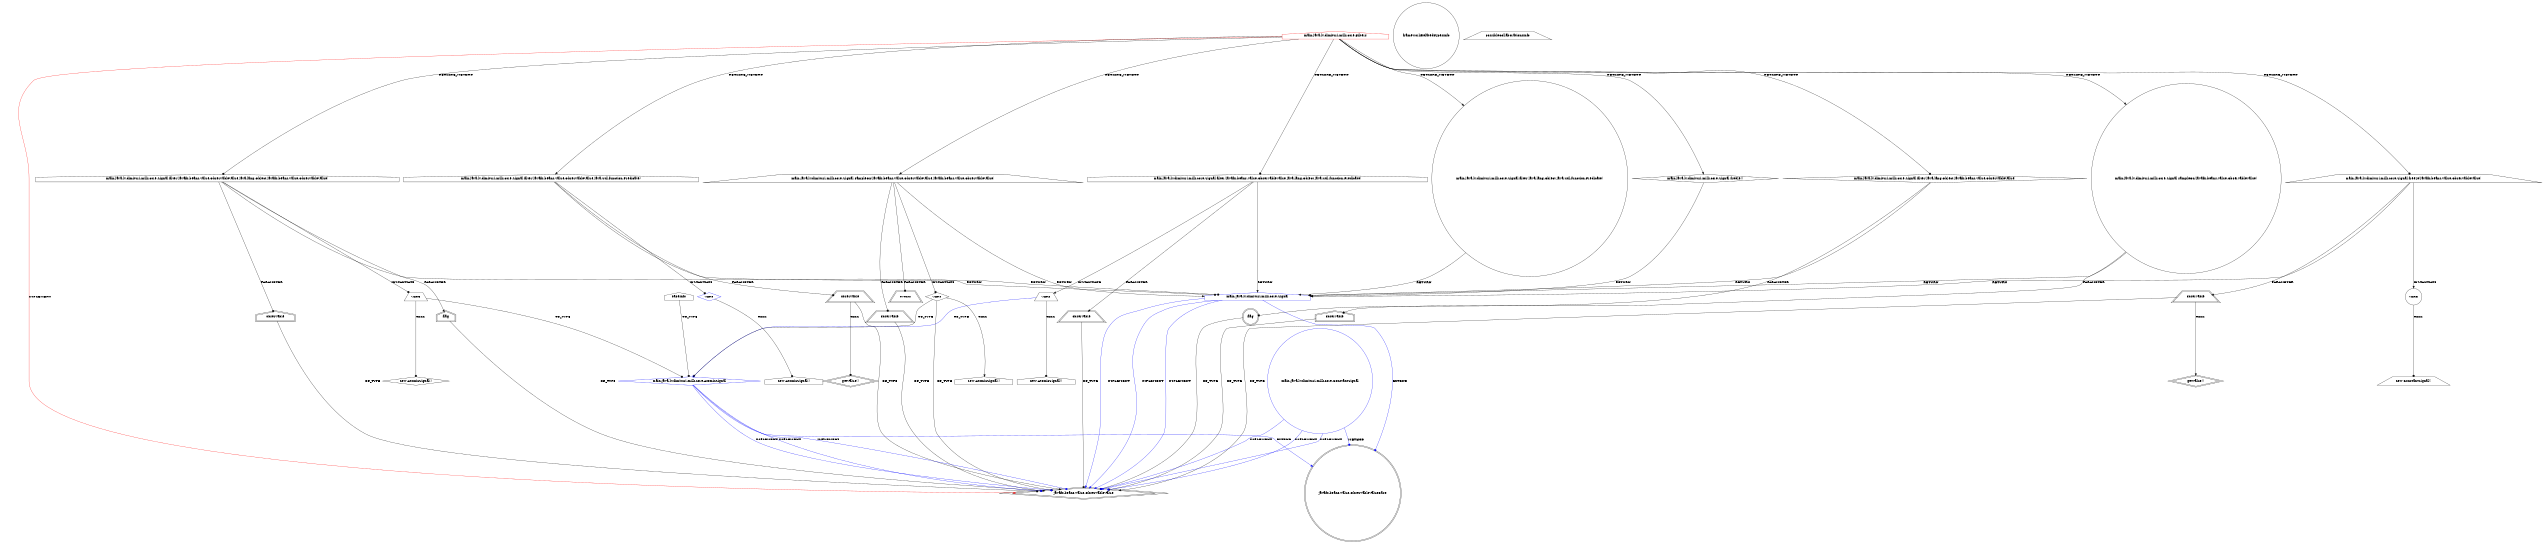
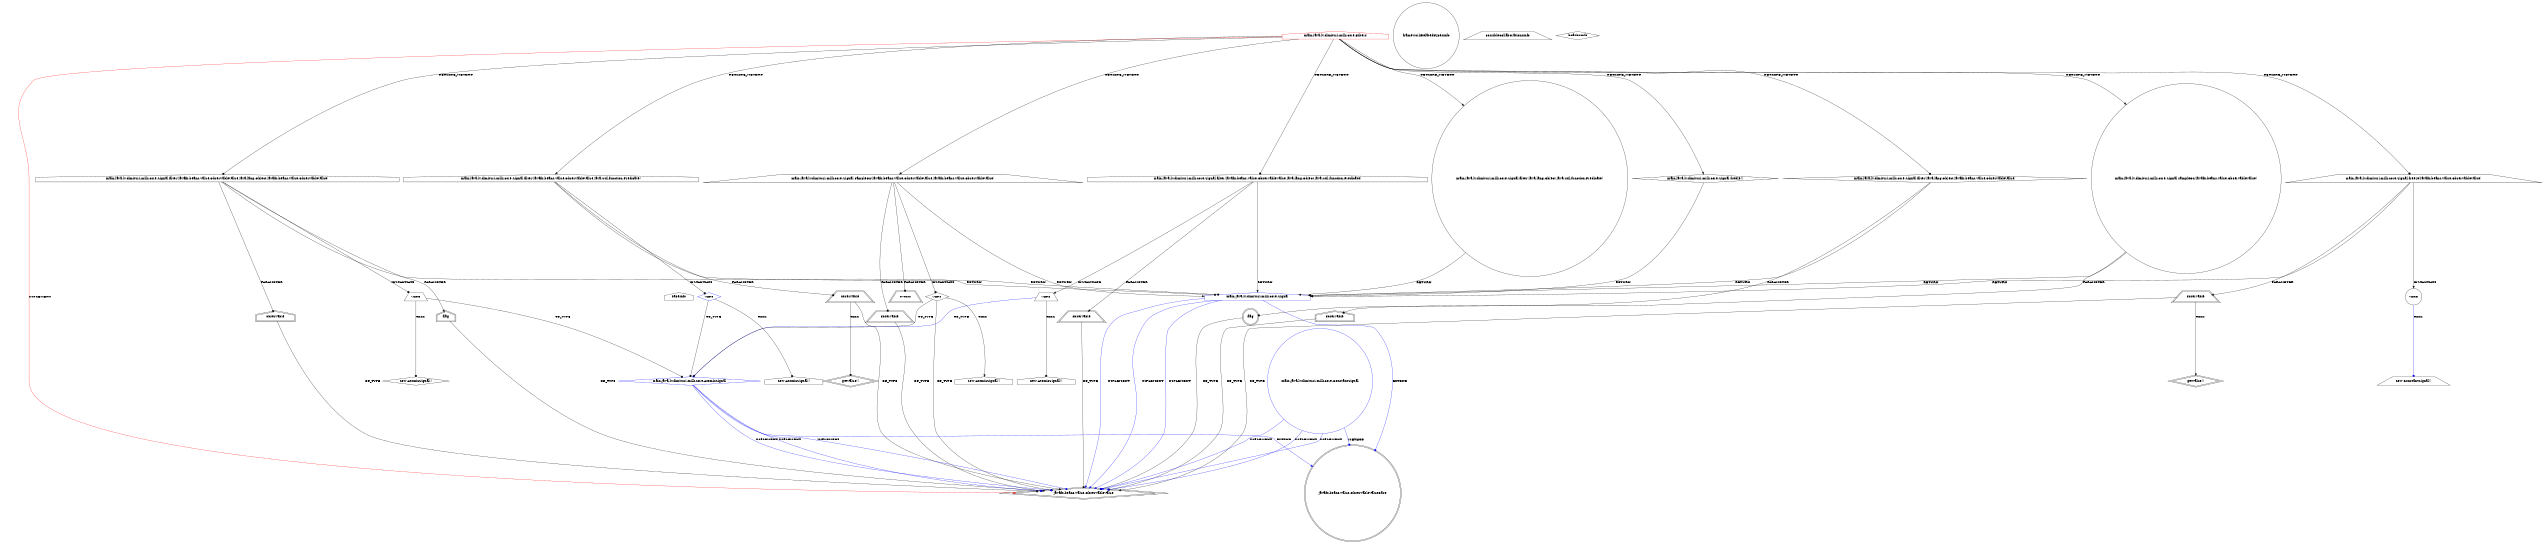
  digraph {
    node [shape=house isFrameworkType=false vertexType=CLIENT_METHOD_DECLARATION]
    edge [arrowhead=dot]
    baseInfo [category=extension_graph graphId=2472 isAnonymous=false possibleRelation=true isFrameworkType="" vertexType=""]
    frameworkRelatedTypesInfo [0="javafx.beans.value.ObservableValue" shape=circle isFrameworkType="" vertexType=""]
    possibleCollaborationsInfo [0="2472~CLIENT_METHOD_DECLARATION-INSTANTIATION-CLIENT_METHOD_DECLARATION-INSTANTIATION-CLIENT_METHOD_DECLARATION-INSTANTIATION-CLIENT_METHOD_DECLARATION-INSTANTIATION-~javafx.beans.value.ObservableValue ~javafx.beans.value.ObservableValueBase javafx.beans.value.ObservableValue javafx.beans.value.ObservableValue javafx.beans.value.ObservableValue ~false~false" 1="2472~CLIENT_METHOD_DECLARATION-RETURN_TYPE-CLIENT_METHOD_DECLARATION-RETURN_TYPE-CLIENT_METHOD_DECLARATION-RETURN_TYPE-CLIENT_METHOD_DECLARATION-RETURN_TYPE-CLIENT_METHOD_DECLARATION-RETURN_TYPE-CLIENT_METHOD_DECLARATION-RETURN_TYPE-CLIENT_METHOD_DECLARATION-RETURN_TYPE-CLIENT_METHOD_DECLARATION-RETURN_TYPE-CLIENT_METHOD_DECLARATION-RETURN_TYPE-~javafx.beans.value.ObservableValue ~javafx.beans.value.ObservableValueBase javafx.beans.value.ObservableValue javafx.beans.value.ObservableValue javafx.beans.value.ObservableValue ~false~false" 2="2472~CLIENT_METHOD_DECLARATION-INSTANTIATION-~javafx.beans.value.ObservableValue ~javafx.beans.value.ObservableValueBase javafx.beans.value.ObservableValue javafx.beans.value.ObservableValue javafx.beans.value.ObservableValue ~false~false" shape=trapezium isFrameworkType="" vertexType=""]
+   locationInfo [contextSignature=Filters filePath="/dimituri-milk/milk-master/milk-core/src/main/java/lv/dimituri/milk/core/Filters.java" graphId=2472 projectName="dimituri-milk" shape=diamond isFrameworkType="" vertexType=""]
    n5 [color=red label="main.java.lv.dimituri.milk.core.Filters" vertexType=ROOT_CLIENT_CLASS_DECLARATION]
    n6 [isFrameworkType=true label="javafx.beans.value.ObservableValue" peripheries=2 shape=diamond vertexType=FRAMEWORK_INTERFACE_TYPE]
    n7 [label="main.java.lv.dimituri.milk.core.Signal filter(javafx.beans.value.ObservableValue,java.util.function.Predicate)"]
    n8 [label="main.java.lv.dimituri.milk.core.Signal filter(javafx.beans.value.ObservableValue,java.lang.Object,java.util.function.Predicate)"]
    n9 [label="main.java.lv.dimituri.milk.core.Signal filter(javafx.beans.value.ObservableValue,java.lang.Object,javafx.beans.value.ObservableValue)"]
    n10 [label="main.java.lv.dimituri.milk.core.Signal sampleOn(javafx.beans.value.ObservableValue,javafx.beans.value.ObservableValue)" shape=trapezium]
    n11 [label="main.java.lv.dimituri.milk.core.Signal freeze(javafx.beans.value.ObservableValue)" shape=trapezium]
    n12 [label="main.java.lv.dimituri.milk.core.Signal filter(java.lang.Object,java.util.function.Predicate)" shape=circle]
    n13 [label="main.java.lv.dimituri.milk.core.Signal filter(java.lang.Object,javafx.beans.value.ObservableValue)" shape=diamond]
    n14 [label="main.java.lv.dimituri.milk.core.Signal sampleOn(javafx.beans.value.ObservableValue)" shape=circle]
    n15 [label="main.java.lv.dimituri.milk.core.Signal freeze()" shape=diamond]
    n16 [color=blue label="main.java.lv.dimituri.milk.core.Signal" vertexType=REFERENCE_CLIENT_CLASS_DECLARATION]
    n17 [isFrameworkType=true label=observable peripheries=2 shape=trapezium vertexType=PARAMETER_DECLARATION]
    n18 [color=blue label=VAR0 shape=diamond vertexType=VARIABLE_EXPRESION]
    n19 [isFrameworkType=true label=observable peripheries=2 shape=trapezium vertexType=PARAMETER_DECLARATION]
    n20 [label=VAR2 shape=trapezium vertexType=VARIABLE_EXPRESION]
    n21 [isFrameworkType=true label=observable peripheries=2 vertexType=PARAMETER_DECLARATION]
    n22 [isFrameworkType=true label=flag peripheries=2 vertexType=PARAMETER_DECLARATION]
    n23 [label=VAR3 shape=trapezium vertexType=VARIABLE_EXPRESION]
    n24 [isFrameworkType=true label=observable peripheries=2 shape=trapezium vertexType=PARAMETER_DECLARATION]
    n25 [isFrameworkType=true label=events peripheries=2 shape=trapezium vertexType=PARAMETER_DECLARATION]
    n26 [label=VAR4 shape=diamond vertexType=VARIABLE_EXPRESION]
    n27 [isFrameworkType=true label=observable peripheries=2 shape=trapezium vertexType=PARAMETER_DECLARATION]
    n28 [label=VAR5 shape=circle vertexType=VARIABLE_EXPRESION]
    n29 [isFrameworkType=true label=flag peripheries=2 shape=circle vertexType=PARAMETER_DECLARATION]
    n30 [isFrameworkType=true label=observable peripheries=2 vertexType=PARAMETER_DECLARATION]
    n31 [isFrameworkType=true label="javafx.beans.value.ObservableValueBase" peripheries=2 shape=circle vertexType=FRAMEWORK_CLASS_TYPE]
    n32 [isFrameworkType=true label="getValue()" peripheries=2 shape=diamond vertexType=INSIDE_CALL]
    n33 [color=blue label="main.java.lv.dimituri.milk.core.AtomicSignal" shape=diamond vertexType=REFERENCE_CLIENT_CLASS_DECLARATION]
    n34 [label="new AtomicSignal()" vertexType=CONSTRUCTOR_CALL]
    n35 [label="new AtomicSignal()" vertexType=CONSTRUCTOR_CALL]
    n36 [label="new AtomicSignal()" shape=diamond vertexType=CONSTRUCTOR_CALL]
    n37 [label="new AtomicSignal()" vertexType=CONSTRUCTOR_CALL]
    n38 [isFrameworkType=true label="getValue()" peripheries=2 shape=diamond vertexType=INSIDE_CALL]
    n39 [label="new ConstantSignal()" shape=trapezium vertexType=CONSTRUCTOR_CALL]
    n40 [color=blue label="main.java.lv.dimituri.milk.core.ConstantSignal" shape=circle vertexType=REFERENCE_CLIENT_CLASS_DECLARATION]
    n5 -> n6 [arrowhead=normal color=red label=IMPLEMENT]
    n5 -> n7 [arrowhead=normal label=DECLARE_METHOD]
    n5 -> n8 [label=DECLARE_METHOD]
    n5 -> n9 [label=DECLARE_METHOD]
    n5 -> n10 [arrowhead=normal label=DECLARE_METHOD]
    n5 -> n11 [label=DECLARE_METHOD]
    n5 -> n12 [arrowhead=normal label=DECLARE_METHOD]
    n5 -> n13 [label=DECLARE_METHOD]
    n5 -> n14 [arrowhead=normal label=DECLARE_METHOD]
    n5 -> n15 [arrowhead=normal label=DECLARE_METHOD]
    n7 -> n16 [label=RETURN]
    n7 -> n17 [label=PARAMETER]
    n7 -> n18 [label=INSTANTIATE]
    n8 -> n16 [arrowhead=normal label=RETURN]
    n8 -> n19 [arrowhead=normal label=PARAMETER]
    n8 -> n20 [arrowhead=normal label=INSTANTIATE]
    n9 -> n16 [label=RETURN]
    n9 -> n21 [label=PARAMETER]
    n9 -> n22 [arrowhead=normal label=PARAMETER]
    n9 -> n23 [label=INSTANTIATE]
    n10 -> n16 [arrowhead=normal label=RETURN]
    n10 -> n24 [label=PARAMETER]
    n10 -> n25 [label=PARAMETER]
    n10 -> n26 [label=INSTANTIATE]
    n11 -> n16 [arrowhead=normal label=RETURN]
    n11 -> n27 [arrowhead=normal label=PARAMETER]
    n11 -> n28 [arrowhead=normal label=INSTANTIATE]
    n12 -> n16 [arrowhead=normal label=RETURN]
    n13 -> n16 [arrowhead=normal label=RETURN]
    n13 -> n29 [label=PARAMETER]
    n14 -> n16 [label=RETURN]
    n14 -> n30 [label=PARAMETER]
    n15 -> n16 [arrowhead=normal label=RETURN]
    n16 -> n6 [arrowhead=normal color=blue label=IMPLEMENT]
    n16 -> n6 [arrowhead=normal color=blue label=IMPLEMENT]
    n16 -> n6 [arrowhead=normal color=blue label=IMPLEMENT]
    n16 -> n31 [color=blue label=EXTEND]
    n17 -> n6 [arrowhead=normal label=OF_TYPE]
    n17 -> n32 [label=CALL]
-   baseInfo -> n33 [label=OF_TYPE]
+   n18 -> n33 [label=OF_TYPE]
    n18 -> n34 [label=CALL]
    n19 -> n6 [label=OF_TYPE]
    n20 -> n33 [color=blue label=OF_TYPE]
    n20 -> n35 [label=CALL]
    n21 -> n6 [label=OF_TYPE]
    n22 -> n6 [arrowhead=normal label=OF_TYPE]
    n23 -> n33 [label=OF_TYPE]
    n23 -> n36 [label=CALL]
    n24 -> n6 [arrowhead=normal label=OF_TYPE]
    n26 -> n6 [label=OF_TYPE]
    n26 -> n33 [arrowhead=normal label=OF_TYPE]
    n26 -> n37 [arrowhead=normal label=CALL]
    n27 -> n6 [arrowhead=normal label=OF_TYPE]
    n27 -> n38 [arrowhead=normal label=CALL]
-   n28 -> n39 [label=CALL]
+   n28 -> n39 [label=CALL color=blue]
    n29 -> n6 [label=OF_TYPE]
    n30 -> n6 [label=OF_TYPE]
    n33 -> n6 [color=blue label=IMPLEMENT]
    n33 -> n6 [color=blue label=IMPLEMENT]
    n33 -> n6 [color=blue label=IMPLEMENT]
    n33 -> n31 [arrowhead=normal color=blue label=EXTEND]
    n40 -> n6 [color=blue label=IMPLEMENT]
    n40 -> n6 [arrowhead=normal color=blue label=IMPLEMENT]
    n40 -> n6 [color=blue label=IMPLEMENT]
    n40 -> n31 [color=blue label=METHOD]
  }
